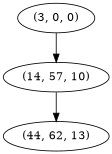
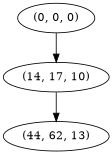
  digraph {
-   "(0, 0, 0)" [label="(3, 0, 0)"]
-   "(14, 17, 10)" [label="(14, 57, 10)"]
+   "(0, 0, 0)"
+   "(14, 17, 10)"
    "(44, 62, 13)"
    "(0, 0, 0)" -> "(14, 17, 10)"
    "(14, 17, 10)" -> "(44, 62, 13)"
  }
